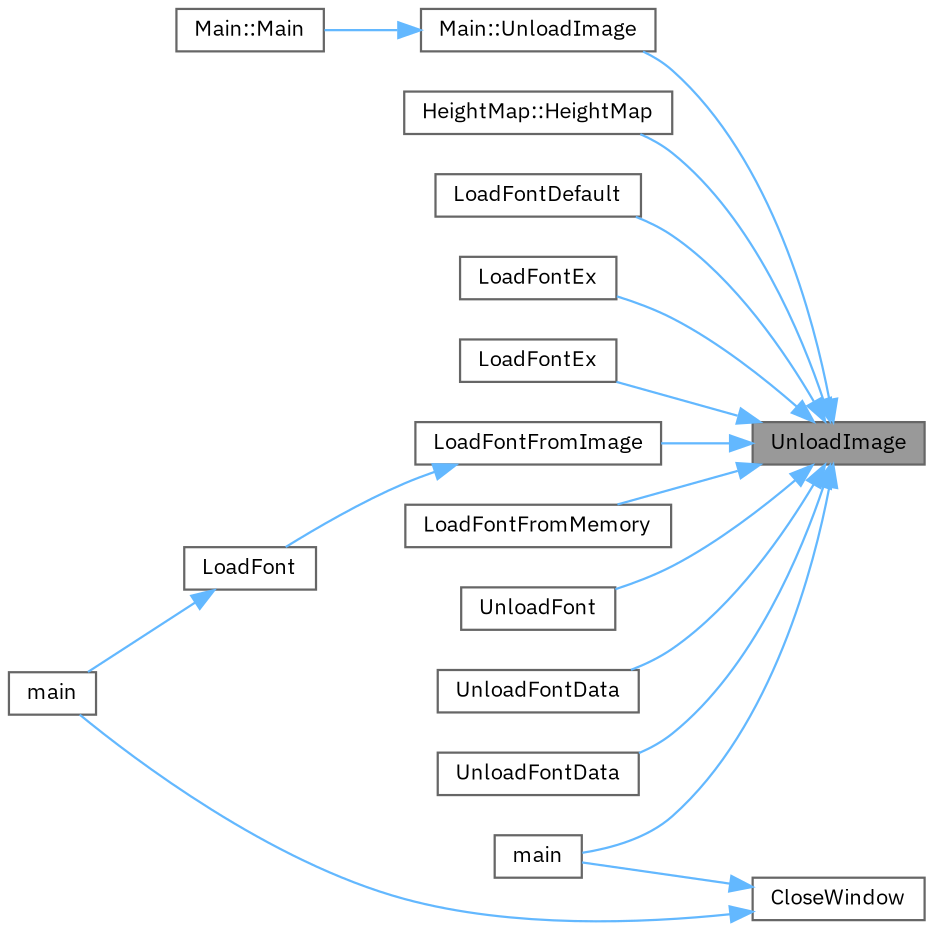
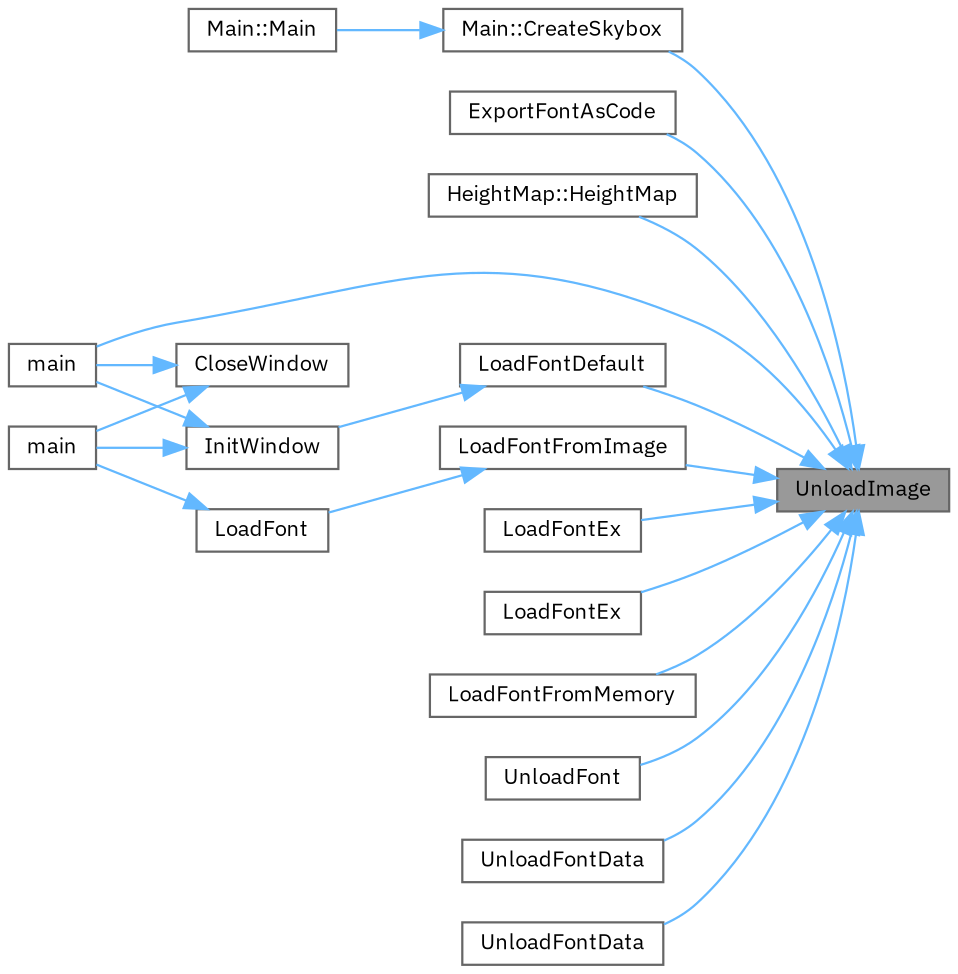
  digraph {
    fontname="IBM Plex Sans"
    rankdir=RL
    node [color=grey40 fillcolor=white fontname="IBM Plex Sans" fontsize=10 shape=box style=filled]
    edge [color=steelblue1 dir=back fontname="IBM Plex Sans" fontsize=10 labelfontname=Helvetica labelfontsize=10 style=solid]
    n1 [color=gray40 fillcolor=grey60 fontcolor=black height=0.2 label=UnloadImage width=0.4]
-   n2 [height=0.2 label="Main::UnloadImage" width=0.4]
+   n2 [height=0.2 label="Main::CreateSkybox" width=0.4]
+   n3 [height=0.2 label=ExportFontAsCode width=0.4]
    n4 [height=0.2 label="HeightMap::HeightMap" width=0.4]
    n5 [height=0.2 label=LoadFontDefault width=0.4]
    n6 [height=0.2 label=main width=0.4]
    n7 [height=0.2 label=LoadFontEx width=0.4]
    n8 [height=0.2 label=LoadFontEx width=0.4]
    n9 [height=0.2 label=LoadFontFromImage width=0.4]
    n10 [height=0.2 label=LoadFontFromMemory width=0.4]
    n11 [height=0.2 label=UnloadFont width=0.4]
    n12 [height=0.2 label=UnloadFontData width=0.4]
    n13 [height=0.2 label=UnloadFontData width=0.4]
    n14 [height=0.2 label="Main::Main" width=0.4]
    n15 [height=0.2 label=LoadFont width=0.4]
    n16 [height=0.2 label=main width=0.4]
+   n17 [height=0.2 label=InitWindow width=0.4]
    n18 [height=0.2 label=CloseWindow width=0.4]
    n1 -> n2
+   n1 -> n3
    n1 -> n4
    n1 -> n5
    n1 -> n6
    n1 -> n7
    n1 -> n8
    n1 -> n9
    n1 -> n10
    n1 -> n11
    n1 -> n12
    n1 -> n13
    n2 -> n14
+   n5 -> n17
    n9 -> n15
    n15 -> n16
+   n17 -> n6
+   n17 -> n16
    n18 -> n6
    n18 -> n16
  }
